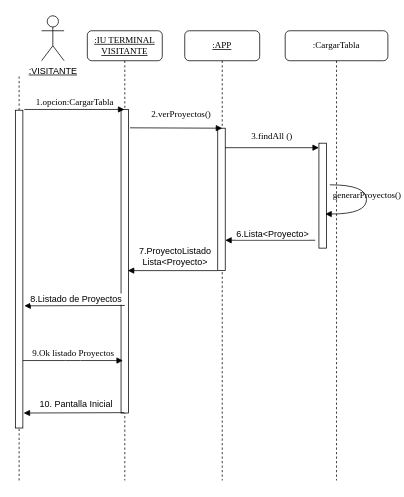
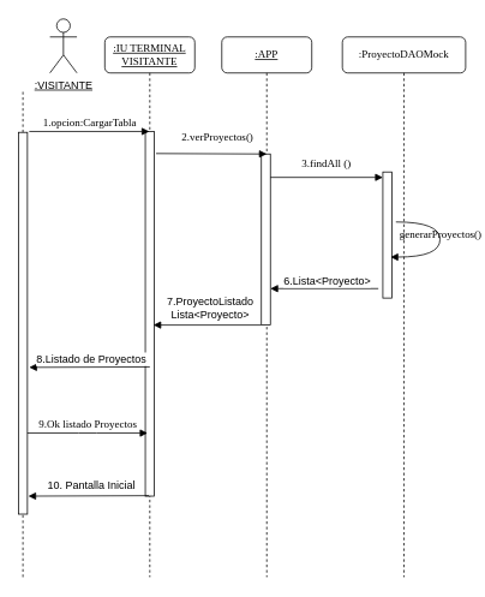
  <mxCell id="0" />
  <mxCell id="1" parent="0" />
  <mxCell id="2" value="&lt;u&gt;:APP&lt;/u&gt;" style="shape=umlLifeline;perimeter=lifelinePerimeter;whiteSpace=wrap;html=1;container=1;collapsible=0;recursiveResize=0;outlineConnect=0;rounded=1;shadow=0;comic=0;labelBackgroundColor=none;strokeColor=#000000;strokeWidth=1;fillColor=#FFFFFF;fontFamily=Verdana;fontSize=12;fontColor=#000000;align=center;" parent="1" vertex="1"><mxGeometry x="246" y="40" width="100" height="600" as="geometry" /></mxCell>
  <mxCell id="3" value="" style="html=1;points=[];perimeter=orthogonalPerimeter;rounded=0;shadow=0;comic=0;labelBackgroundColor=none;strokeColor=#000000;strokeWidth=1;fillColor=#FFFFFF;fontFamily=Verdana;fontSize=12;fontColor=#000000;align=center;" parent="2" vertex="1"><mxGeometry x="44" y="130" width="10" height="190" as="geometry" /></mxCell>
- <mxCell id="4" value=":CargarTabla" style="shape=umlLifeline;perimeter=lifelinePerimeter;whiteSpace=wrap;html=1;container=1;collapsible=0;recursiveResize=0;outlineConnect=0;rounded=1;shadow=0;comic=0;labelBackgroundColor=none;strokeColor=#000000;strokeWidth=1;fillColor=#FFFFFF;fontFamily=Verdana;fontSize=12;fontColor=#000000;align=center;" parent="1" vertex="1"><mxGeometry x="380" y="40" width="137" height="600" as="geometry" /></mxCell>
+ <mxCell id="4" value=":ProyectoDAOMock" style="shape=umlLifeline;perimeter=lifelinePerimeter;whiteSpace=wrap;html=1;container=1;collapsible=0;recursiveResize=0;outlineConnect=0;rounded=1;shadow=0;comic=0;labelBackgroundColor=none;strokeColor=#000000;strokeWidth=1;fillColor=#FFFFFF;fontFamily=Verdana;fontSize=12;fontColor=#000000;align=center;" parent="1" vertex="1"><mxGeometry x="380" y="40" width="137" height="600" as="geometry" /></mxCell>
  <mxCell id="5" value="" style="html=1;points=[];perimeter=orthogonalPerimeter;rounded=0;shadow=0;comic=0;labelBackgroundColor=none;strokeColor=#000000;strokeWidth=1;fillColor=#FFFFFF;fontFamily=Verdana;fontSize=12;fontColor=#000000;align=center;" parent="4" vertex="1"><mxGeometry x="45" y="150" width="10" height="140" as="geometry" /></mxCell>
  <mxCell id="6" value="&lt;u&gt;:IU TERMINAL VISITANTE&lt;br&gt;&lt;/u&gt;" style="shape=umlLifeline;perimeter=lifelinePerimeter;whiteSpace=wrap;html=1;container=1;collapsible=0;recursiveResize=0;outlineConnect=0;rounded=1;shadow=0;comic=0;labelBackgroundColor=none;strokeColor=#000000;strokeWidth=1;fillColor=#FFFFFF;fontFamily=Verdana;fontSize=12;fontColor=#000000;align=center;" parent="1" vertex="1"><mxGeometry x="116" y="40" width="100" height="600" as="geometry" /></mxCell>
  <mxCell id="7" value="" style="html=1;points=[];perimeter=orthogonalPerimeter;rounded=0;shadow=0;comic=0;labelBackgroundColor=none;strokeColor=#000000;strokeWidth=1;fillColor=#FFFFFF;fontFamily=Verdana;fontSize=12;fontColor=#000000;align=center;" parent="6" vertex="1"><mxGeometry x="45" y="105" width="10" height="405" as="geometry" /></mxCell>
  <mxCell id="8" value="&lt;u&gt;:VISITANTE&lt;/u&gt;" style="shape=umlActor;verticalLabelPosition=bottom;labelBackgroundColor=#ffffff;verticalAlign=top;html=1;outlineConnect=0;" parent="1" vertex="1"><mxGeometry x="55" y="20" width="30" height="60" as="geometry" /></mxCell>
  <mxCell id="9" value="" style="endArrow=none;dashed=1;html=1;" parent="1" source="11" edge="1"><mxGeometry width="50" height="50" relative="1" as="geometry"><mxPoint x="25" y="630" as="sourcePoint" /><mxPoint x="25" y="100" as="targetPoint" /></mxGeometry></mxCell>
  <mxCell id="10" value="&lt;div&gt;1.opcion:CargarTabla&lt;br&gt;&lt;/div&gt;" style="html=1;verticalAlign=bottom;endArrow=block;labelBackgroundColor=none;fontFamily=Verdana;fontSize=12;edgeStyle=elbowEdgeStyle;elbow=vertical;" parent="1" edge="1"><mxGeometry relative="1" as="geometry"><mxPoint x="32" y="145" as="sourcePoint" /><mxPoint x="165.5" y="145.353" as="targetPoint" /></mxGeometry></mxCell>
  <mxCell id="11" value="" style="html=1;points=[];perimeter=orthogonalPerimeter;rounded=0;shadow=0;comic=0;labelBackgroundColor=none;strokeColor=#000000;strokeWidth=1;fillColor=#FFFFFF;fontFamily=Verdana;fontSize=12;fontColor=#000000;align=center;" parent="1" vertex="1"><mxGeometry x="20" y="146" width="10" height="424" as="geometry" /></mxCell>
  <mxCell id="12" value="" style="endArrow=none;dashed=1;html=1;" parent="1" target="11" edge="1"><mxGeometry width="50" height="50" relative="1" as="geometry"><mxPoint x="25" y="640" as="sourcePoint" /><mxPoint x="25" y="110" as="targetPoint" /></mxGeometry></mxCell>
  <mxCell id="13" value="2.verProyectos()" style="html=1;verticalAlign=bottom;endArrow=block;labelBackgroundColor=none;fontFamily=Verdana;fontSize=12;edgeStyle=elbowEdgeStyle;elbow=vertical;" parent="1" edge="1"><mxGeometry x="0.103" y="9" relative="1" as="geometry"><mxPoint x="173" y="169.5" as="sourcePoint" /><mxPoint x="296" y="170" as="targetPoint" /><mxPoint as="offset" /></mxGeometry></mxCell>
  <mxCell id="14" value="3.findAll ()" style="html=1;verticalAlign=bottom;endArrow=block;labelBackgroundColor=none;fontFamily=Verdana;fontSize=12;edgeStyle=elbowEdgeStyle;elbow=vertical;" parent="1" edge="1"><mxGeometry x="-0.012" y="6" relative="1" as="geometry"><mxPoint x="300" y="196" as="sourcePoint" /><mxPoint x="425" y="196.5" as="targetPoint" /><mxPoint as="offset" /></mxGeometry></mxCell>
  <mxCell id="15" value="" style="html=1;verticalAlign=bottom;endArrow=block;labelBackgroundColor=none;fontFamily=Verdana;fontSize=12;elbow=vertical;" parent="1" edge="1"><mxGeometry x="-0.033" y="-59" relative="1" as="geometry"><mxPoint x="420" y="319.5" as="sourcePoint" /><mxPoint x="300" y="319.5" as="targetPoint" /><mxPoint as="offset" /></mxGeometry></mxCell>
  <mxCell id="16" value="6.Lista&amp;lt;Proyecto&amp;gt;" style="text;html=1;resizable=0;points=[];align=center;verticalAlign=middle;labelBackgroundColor=#ffffff;" parent="15" vertex="1" connectable="0"><mxGeometry x="0.182" y="1" relative="1" as="geometry"><mxPoint x="13" y="-10.5" as="offset" /></mxGeometry></mxCell>
  <mxCell id="17" value="" style="html=1;verticalAlign=bottom;endArrow=block;labelBackgroundColor=none;fontFamily=Verdana;fontSize=12;elbow=vertical;" parent="1" edge="1"><mxGeometry x="0.992" y="-484" relative="1" as="geometry"><mxPoint x="290" y="360" as="sourcePoint" /><mxPoint x="170" y="360" as="targetPoint" /><mxPoint x="-2" y="50" as="offset" /></mxGeometry></mxCell>
  <mxCell id="18" value="&lt;div&gt;7.ProyectoListado&lt;/div&gt;&lt;div&gt;Lista&amp;lt;Proyecto&amp;gt;&lt;/div&gt;" style="text;html=1;resizable=0;points=[];align=center;verticalAlign=middle;labelBackgroundColor=#ffffff;" parent="17" vertex="1" connectable="0"><mxGeometry x="0.182" y="1" relative="1" as="geometry"><mxPoint x="13" y="-21" as="offset" /></mxGeometry></mxCell>
  <mxCell id="19" value="" style="html=1;verticalAlign=bottom;endArrow=block;labelBackgroundColor=none;fontFamily=Verdana;fontSize=12;elbow=vertical;" parent="1" edge="1"><mxGeometry x="0.992" y="-484" relative="1" as="geometry"><mxPoint x="166" y="406.5" as="sourcePoint" /><mxPoint x="32" y="407" as="targetPoint" /><mxPoint x="-2" y="50" as="offset" /></mxGeometry></mxCell>
  <mxCell id="20" value="8.Listado de Proyectos" style="text;html=1;resizable=0;points=[];align=center;verticalAlign=middle;labelBackgroundColor=#ffffff;" parent="19" vertex="1" connectable="0"><mxGeometry x="0.182" y="1" relative="1" as="geometry"><mxPoint x="13" y="-10.5" as="offset" /></mxGeometry></mxCell>
  <mxCell id="21" value="9.Ok listado Proyectos" style="html=1;verticalAlign=bottom;endArrow=block;labelBackgroundColor=none;fontFamily=Verdana;fontSize=12;edgeStyle=elbowEdgeStyle;elbow=vertical;" parent="1" edge="1"><mxGeometry relative="1" as="geometry"><mxPoint x="30" y="480" as="sourcePoint" /><mxPoint x="163.5" y="480" as="targetPoint" /></mxGeometry></mxCell>
  <mxCell id="22" value="" style="html=1;verticalAlign=bottom;endArrow=block;labelBackgroundColor=none;fontFamily=Verdana;fontSize=12;elbow=vertical;" parent="1" edge="1"><mxGeometry x="1" y="-383" relative="1" as="geometry"><mxPoint x="165" y="549.5" as="sourcePoint" /><mxPoint x="31" y="550" as="targetPoint" /><mxPoint x="-97" y="13" as="offset" /></mxGeometry></mxCell>
  <mxCell id="23" value="10. Pantalla Inicial" style="text;html=1;resizable=0;points=[];align=center;verticalAlign=middle;labelBackgroundColor=#ffffff;" parent="22" vertex="1" connectable="0"><mxGeometry x="0.182" y="1" relative="1" as="geometry"><mxPoint x="14" y="-12" as="offset" /></mxGeometry></mxCell>
  <mxCell id="24" value="generarProyectos()" style="html=1;verticalAlign=bottom;endArrow=block;labelBackgroundColor=none;fontFamily=Verdana;fontSize=12;elbow=vertical;edgeStyle=orthogonalEdgeStyle;curved=1;exitX=1.066;exitY=0.713;exitPerimeter=0;" parent="1" edge="1"><mxGeometry relative="1" as="geometry"><mxPoint x="439.5" y="245.5" as="sourcePoint" /><mxPoint x="433.5" y="284.5" as="targetPoint" /><Array as="points"><mxPoint x="488.5" y="245.5" /><mxPoint x="488.5" y="284.5" /></Array></mxGeometry></mxCell>
